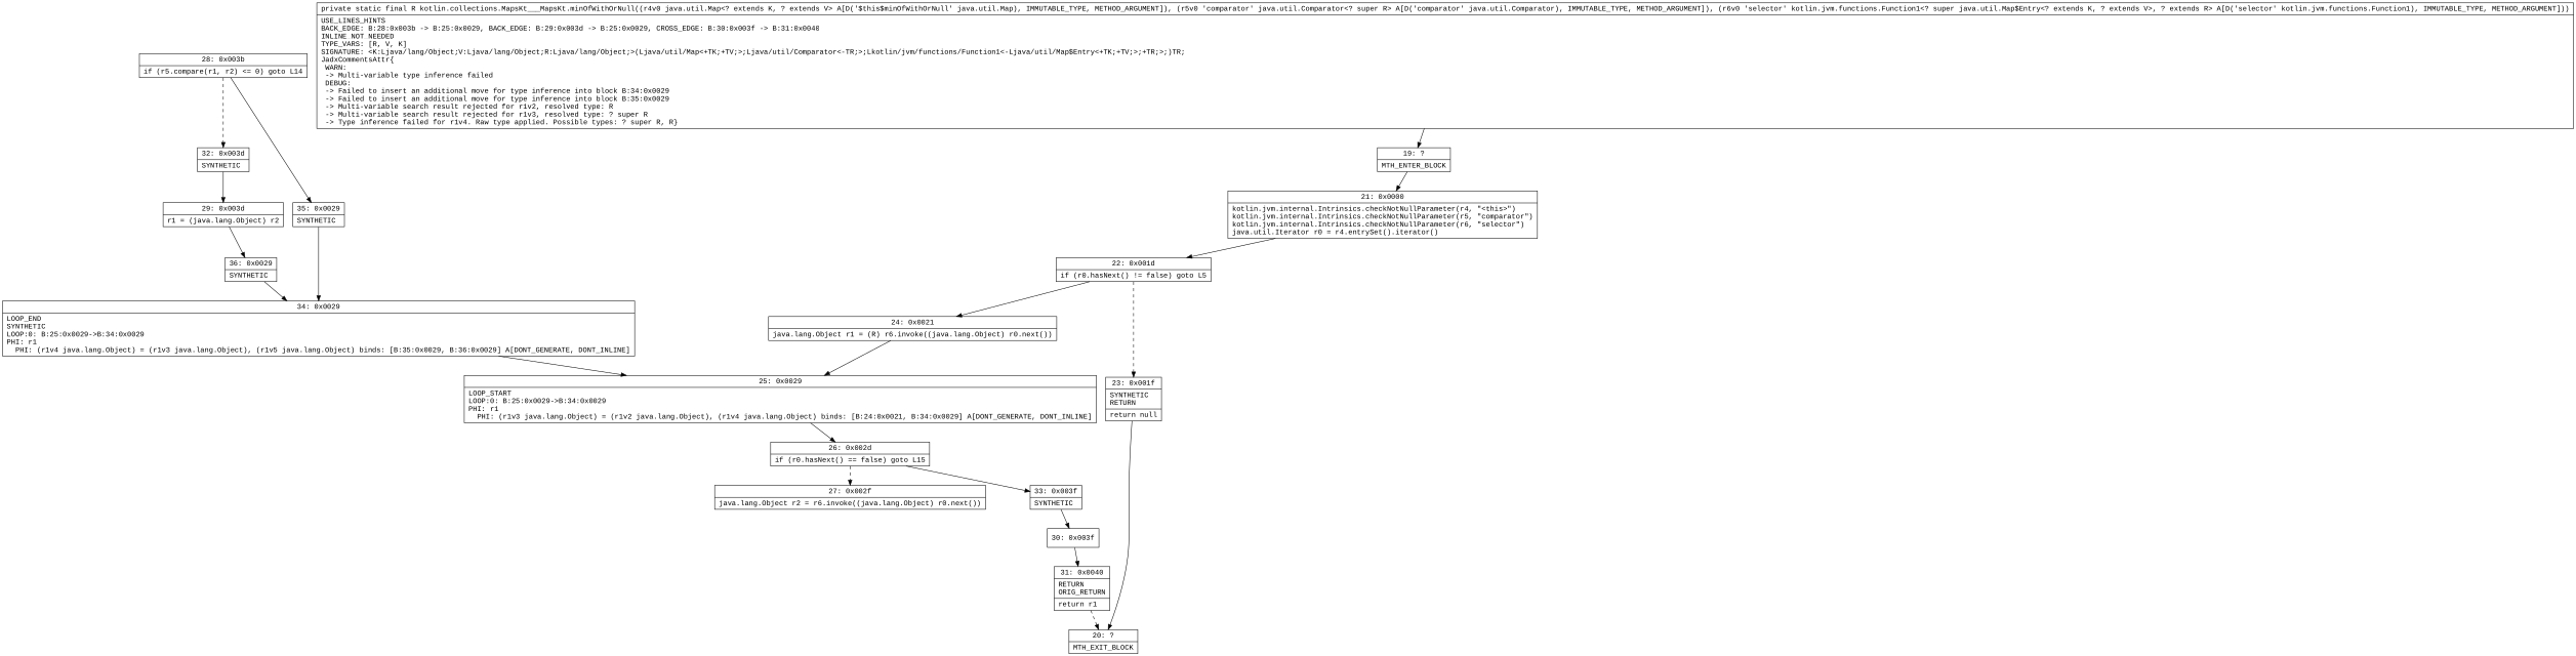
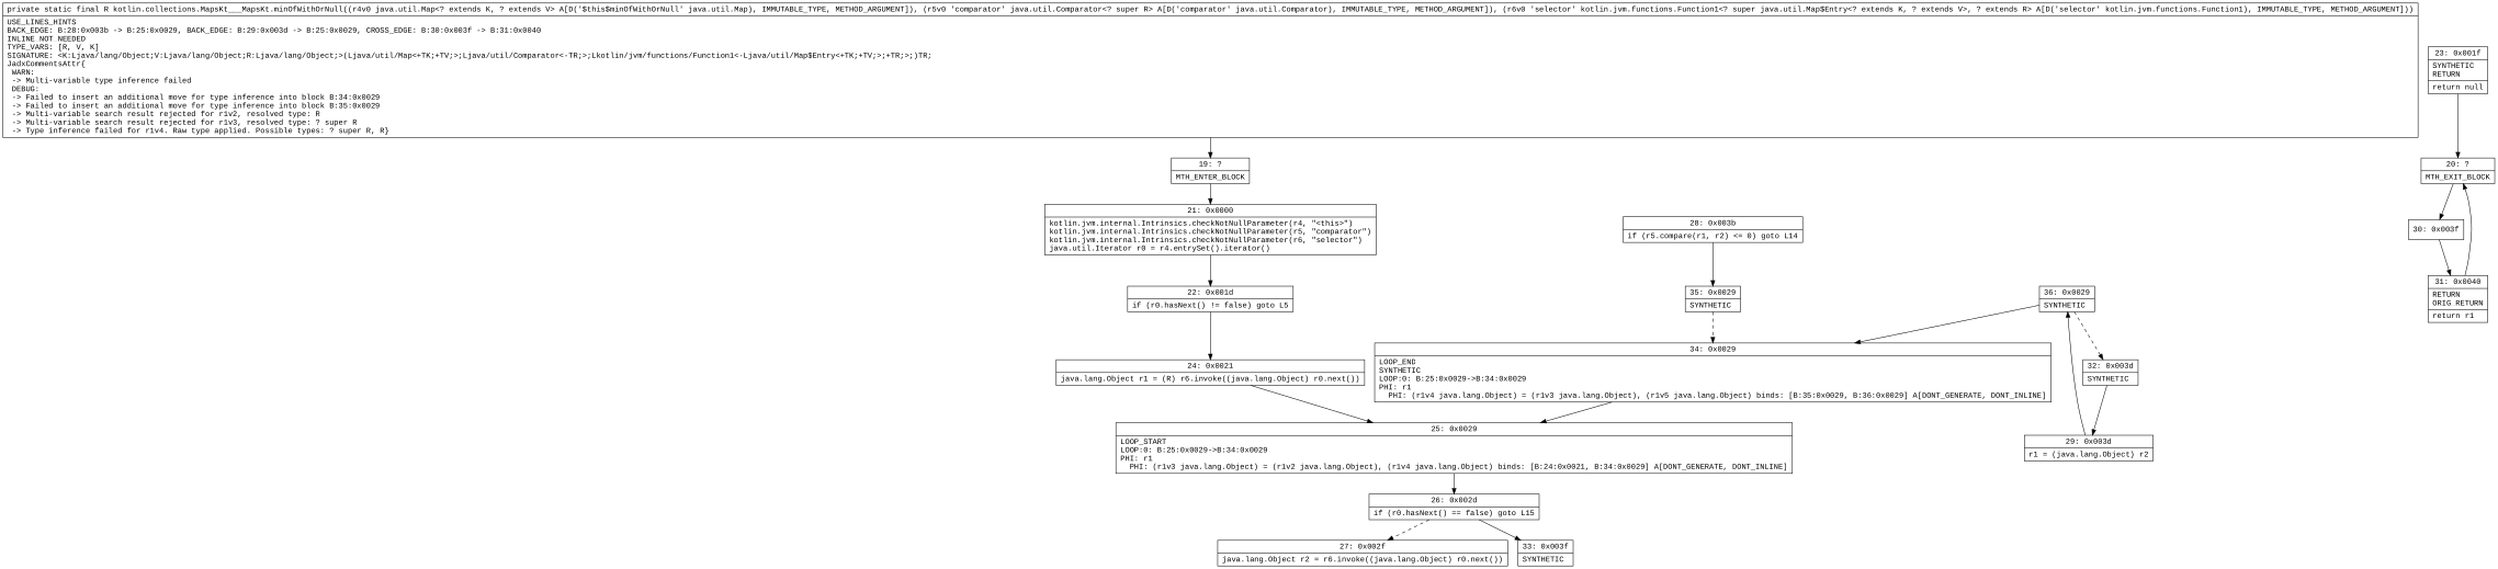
  digraph {
    fontname="Liberation Mono"
    node [fontname="Liberation Mono" shape=record]
    edge [fontname="Liberation Mono"]
    n1 [label="{19\:\ ?|MTH_ENTER_BLOCK\l}"]
    n2 [label="{21\:\ 0x0000|kotlin.jvm.internal.Intrinsics.checkNotNullParameter(r4, \"\<this\>\")\lkotlin.jvm.internal.Intrinsics.checkNotNullParameter(r5, \"comparator\")\lkotlin.jvm.internal.Intrinsics.checkNotNullParameter(r6, \"selector\")\ljava.util.Iterator r0 = r4.entrySet().iterator()\l}"]
    n3 [label="{22\:\ 0x001d|if (r0.hasNext() != false) goto L5\l}"]
    n4 [label="{23\:\ 0x001f|SYNTHETIC\lRETURN\l|return null\l}"]
    n5 [label="{24\:\ 0x0021|java.lang.Object r1 = (R) r6.invoke((java.lang.Object) r0.next())\l}"]
    n6 [label="{20\:\ ?|MTH_EXIT_BLOCK\l}"]
    n7 [label="{25\:\ 0x0029|LOOP_START\lLOOP:0: B:25:0x0029\-\>B:34:0x0029\lPHI: r1 \l  PHI: (r1v3 java.lang.Object) = (r1v2 java.lang.Object), (r1v4 java.lang.Object) binds: [B:24:0x0021, B:34:0x0029] A[DONT_GENERATE, DONT_INLINE]\l}"]
    n8 [label="{26\:\ 0x002d|if (r0.hasNext() == false) goto L15\l}"]
    n9 [label="{27\:\ 0x002f|java.lang.Object r2 = r6.invoke((java.lang.Object) r0.next())\l}"]
    n10 [label="{33\:\ 0x003f|SYNTHETIC\l}"]
    n11 [label="{30\:\ 0x003f}"]
    n12 [label="{28\:\ 0x003b|if (r5.compare(r1, r2) \<= 0) goto L14\l}"]
    n13 [label="{32\:\ 0x003d|SYNTHETIC\l}"]
    n14 [label="{35\:\ 0x0029|SYNTHETIC\l}"]
    n15 [label="{29\:\ 0x003d|r1 = (java.lang.Object) r2\l}"]
    n16 [label="{34\:\ 0x0029|LOOP_END\lSYNTHETIC\lLOOP:0: B:25:0x0029\-\>B:34:0x0029\lPHI: r1 \l  PHI: (r1v4 java.lang.Object) = (r1v3 java.lang.Object), (r1v5 java.lang.Object) binds: [B:35:0x0029, B:36:0x0029] A[DONT_GENERATE, DONT_INLINE]\l}"]
    n17 [label="{36\:\ 0x0029|SYNTHETIC\l}"]
    n18 [label="{31\:\ 0x0040|RETURN\lORIG_RETURN\l|return r1\l}"]
    n19 [label="{private static final R kotlin.collections.MapsKt___MapsKt.minOfWithOrNull((r4v0 java.util.Map\<? extends K, ? extends V\> A[D('$this$minOfWithOrNull' java.util.Map), IMMUTABLE_TYPE, METHOD_ARGUMENT]), (r5v0 'comparator' java.util.Comparator\<? super R\> A[D('comparator' java.util.Comparator), IMMUTABLE_TYPE, METHOD_ARGUMENT]), (r6v0 'selector' kotlin.jvm.functions.Function1\<? super java.util.Map$Entry\<? extends K, ? extends V\>, ? extends R\> A[D('selector' kotlin.jvm.functions.Function1), IMMUTABLE_TYPE, METHOD_ARGUMENT]))  | USE_LINES_HINTS\lBACK_EDGE: B:28:0x003b \-\> B:25:0x0029, BACK_EDGE: B:29:0x003d \-\> B:25:0x0029, CROSS_EDGE: B:30:0x003f \-\> B:31:0x0040\lINLINE_NOT_NEEDED\lTYPE_VARS: [R, V, K]\lSIGNATURE: \<K:Ljava\/lang\/Object;V:Ljava\/lang\/Object;R:Ljava\/lang\/Object;\>(Ljava\/util\/Map\<+TK;+TV;\>;Ljava\/util\/Comparator\<\-TR;\>;Lkotlin\/jvm\/functions\/Function1\<\-Ljava\/util\/Map$Entry\<+TK;+TV;\>;+TR;\>;)TR;\lJadxCommentsAttr\{\l WARN: \l \-\> Multi\-variable type inference failed\l DEBUG: \l \-\> Failed to insert an additional move for type inference into block B:34:0x0029\l \-\> Failed to insert an additional move for type inference into block B:35:0x0029\l \-\> Multi\-variable search result rejected for r1v2, resolved type: R\l \-\> Multi\-variable search result rejected for r1v3, resolved type: ? super R\l \-\> Type inference failed for r1v4. Raw type applied. Possible types: ? super R, R\}\l}"]
    n1 -> n2
    n2 -> n3
-   n3 -> n4 [style=dashed]
    n3 -> n5
    n4 -> n6
    n5 -> n7
    n7 -> n8
    n8 -> n9 [style=dashed]
    n8 -> n10
-   n10 -> n11
+   n6 -> n11
    n11 -> n18
-   n12 -> n13 [style=dashed]
+   n17 -> n13 [style=dashed]
    n12 -> n14
    n13 -> n15
-   n14 -> n16
+   n14 -> n16 [style=dashed]
    n15 -> n17
    n16 -> n7
    n17 -> n16
-   n18 -> n6 [style=dashed]
+   n18 -> n6
    n19 -> n1
  }
